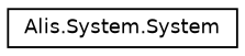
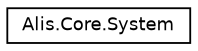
  digraph {
    rankdir=TB
    fontname="DejaVu Sans"
-   n1 [color=black fillcolor=white fontname="DejaVu Sans" fontsize=10 height=0.2 label="Alis.System.System" shape=record style=filled width=0.4]
+   n1 [color=black fillcolor=white fontname="DejaVu Sans" fontsize=10 height=0.2 label="Alis.Core.System" shape=record style=filled width=0.4]
  }
